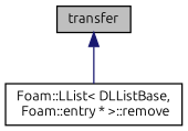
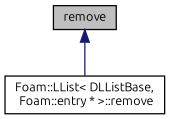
  digraph {
    rankdir=TB
    fontname=Ubuntu
    node [color=black fontname=Ubuntu fontsize=10 shape=record]
-   n1 [fillcolor=grey75 fontcolor=black height=0.2 label=transfer style=filled width=0.4]
+   n1 [fillcolor=grey75 fontcolor=black height=0.2 label=remove style=filled width=0.4]
    n2 [height=0.2 label="Foam::LList\< DLListBase,\l Foam::entry * \>::remove" width=0.4]
    n1 -> n2 [color=midnightblue dir=back fontname=Ubuntu fontsize=10 labelfontname=FreeSans labelfontsize=10 style=solid]
  }
